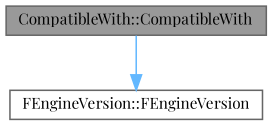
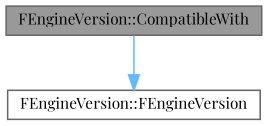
  digraph {
    rankdir=TB
    fontname="Playfair Display"
    node [fontname="Playfair Display" fontsize=10 shape=box style=filled]
-   n1 [color=gray40 fillcolor=grey60 fontcolor=black height=0.2 label="CompatibleWith::CompatibleWith" width=0.4]
+   n1 [color=gray40 fillcolor=grey60 fontcolor=black height=0.2 label="FEngineVersion::CompatibleWith" width=0.4]
    n2 [color=grey40 fillcolor=white height=0.2 label="FEngineVersion::FEngineVersion" width=0.4]
    n1 -> n2 [color=steelblue1 fontname="Playfair Display" fontsize=10 labelfontname=Helvetica labelfontsize=10 style=solid]
  }
